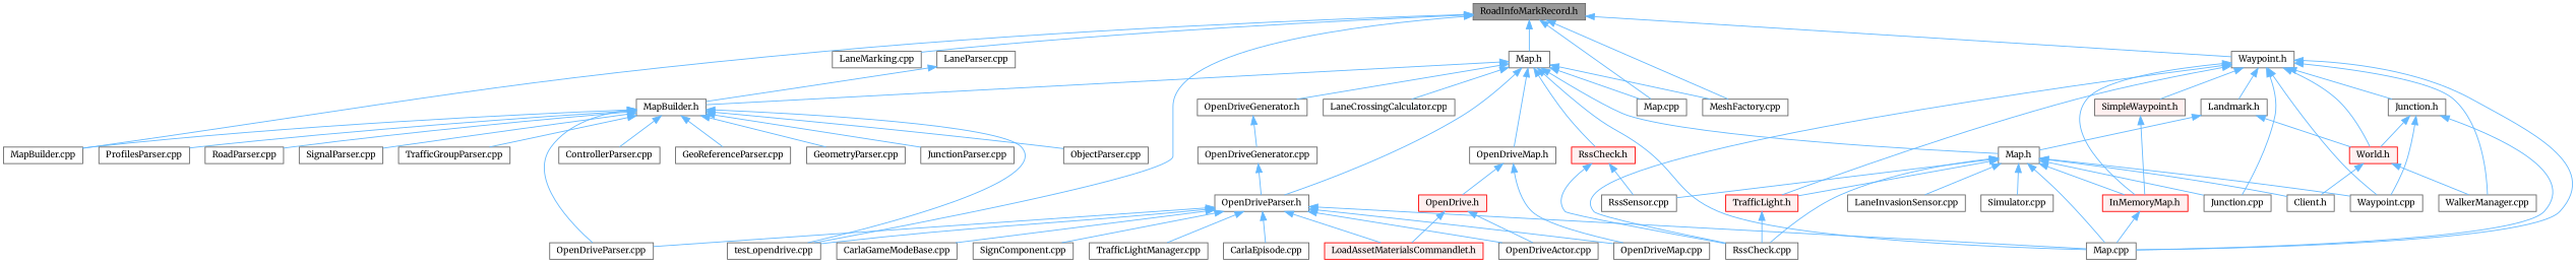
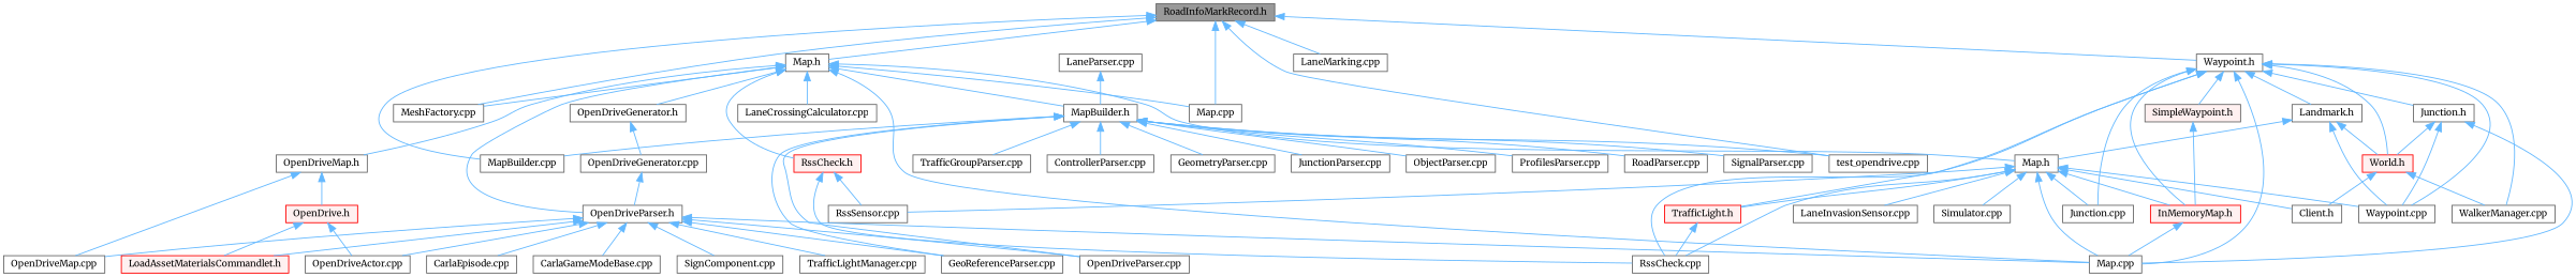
  digraph {
    fontname=Merriweather
    node [color=grey40 fillcolor=white fontname=Merriweather fontsize=10 shape=box style=filled]
    edge [color=steelblue1 dir=back fontname=Merriweather fontsize=10 labelfontname=Helvetica labelfontsize=10 style=solid]
    n1 [color=gray40 fillcolor=grey60 fontcolor=black height=0.2 label="RoadInfoMarkRecord.h" width=0.4]
    n2 [height=0.2 label="LaneMarking.cpp" width=0.4]
    n3 [height=0.2 label="Map.cpp" width=0.4]
    n4 [height=0.2 label="Map.h" width=0.4]
    n5 [height=0.2 label="MapBuilder.cpp" width=0.4]
    n6 [height=0.2 label="test_opendrive.cpp" width=0.4]
    n7 [height=0.2 label="MeshFactory.cpp" width=0.4]
    n8 [height=0.2 label="Waypoint.h" width=0.4]
    n9 [height=0.2 label="LaneCrossingCalculator.cpp" width=0.4]
    n10 [height=0.2 label="Map.cpp" width=0.4]
    n11 [height=0.2 label="Map.h" width=0.4]
    n12 [height=0.2 label="MapBuilder.h" width=0.4]
    n13 [height=0.2 label="OpenDriveGenerator.h" width=0.4]
    n14 [height=0.2 label="OpenDriveMap.h" width=0.4]
    n15 [height=0.2 label="OpenDriveParser.h" width=0.4]
    n16 [color=red fillcolor="#FFF0F0" height=0.2 label="RssCheck.h" width=0.4]
    n17 [color=red fillcolor="#FFF0F0" height=0.2 label="InMemoryMap.h" width=0.4]
    n18 [height=0.2 label="Junction.cpp" width=0.4]
    n19 [height=0.2 label="RssCheck.cpp" width=0.4]
    n20 [color=red fillcolor="#FFF0F0" height=0.2 label="TrafficLight.h" width=0.4]
    n21 [height=0.2 label="Waypoint.cpp" width=0.4]
    n22 [height=0.2 label="Junction.h" width=0.4]
    n23 [color=red fillcolor="#FFF0F0" height=0.2 label="World.h" width=0.4]
    n24 [height=0.2 label="WalkerManager.cpp" width=0.4]
    n25 [height=0.2 label="Landmark.h" width=0.4]
    n26 [fillcolor="#FFF0F0" height=0.2 label="SimpleWaypoint.h" width=0.4]
    n27 [height=0.2 label="Client.h" width=0.4]
    n28 [height=0.2 label="LaneInvasionSensor.cpp" width=0.4]
    n29 [height=0.2 label="RssSensor.cpp" width=0.4]
    n30 [height=0.2 label="Simulator.cpp" width=0.4]
    n31 [height=0.2 label="ControllerParser.cpp" width=0.4]
    n32 [height=0.2 label="GeoReferenceParser.cpp" width=0.4]
    n33 [height=0.2 label="GeometryParser.cpp" width=0.4]
    n34 [height=0.2 label="JunctionParser.cpp" width=0.4]
    n35 [height=0.2 label="ObjectParser.cpp" width=0.4]
    n36 [height=0.2 label="OpenDriveParser.cpp" width=0.4]
    n37 [height=0.2 label="ProfilesParser.cpp" width=0.4]
    n38 [height=0.2 label="RoadParser.cpp" width=0.4]
    n39 [height=0.2 label="SignalParser.cpp" width=0.4]
    n40 [height=0.2 label="TrafficGroupParser.cpp" width=0.4]
    n41 [height=0.2 label="OpenDriveGenerator.cpp" width=0.4]
    n42 [color=red fillcolor="#FFF0F0" height=0.2 label="OpenDrive.h" width=0.4]
    n43 [height=0.2 label="OpenDriveMap.cpp" width=0.4]
    n44 [color=red fillcolor="#FFF0F0" height=0.2 label="LoadAssetMaterialsCommandlet.h" width=0.4]
    n45 [height=0.2 label="OpenDriveActor.cpp" width=0.4]
    n46 [height=0.2 label="CarlaEpisode.cpp" width=0.4]
    n47 [height=0.2 label="CarlaGameModeBase.cpp" width=0.4]
    n48 [height=0.2 label="SignComponent.cpp" width=0.4]
    n49 [height=0.2 label="TrafficLightManager.cpp" width=0.4]
    n50 [height=0.2 label="LaneParser.cpp" width=0.4]
    n1 -> n2
    n1 -> n3
    n1 -> n4
    n1 -> n5
    n1 -> n6
    n1 -> n7
    n1 -> n8
    n4 -> n3
    n4 -> n7
    n4 -> n9
    n4 -> n10
    n4 -> n11
    n4 -> n12
    n4 -> n13
    n4 -> n14
    n4 -> n15
    n4 -> n16
    n8 -> n10
    n8 -> n17
    n8 -> n18
    n8 -> n19
    n8 -> n20
    n8 -> n21
    n8 -> n22
    n8 -> n23
    n8 -> n24
    n8 -> n25
    n8 -> n26
    n11 -> n10
    n11 -> n17
    n11 -> n18
    n11 -> n19
    n11 -> n20
    n11 -> n21
    n11 -> n27
    n11 -> n28
    n11 -> n29
    n11 -> n30
    n12 -> n5
    n12 -> n6
    n12 -> n31
    n12 -> n32
    n12 -> n33
    n12 -> n34
    n12 -> n35
    n12 -> n36
    n12 -> n37
    n12 -> n38
    n12 -> n39
    n12 -> n40
    n13 -> n41
    n14 -> n42
    n14 -> n43
-   n15 -> n6
+   n15 -> n32
    n15 -> n10
    n15 -> n36
    n15 -> n43
    n15 -> n44
    n15 -> n45
    n15 -> n46
    n15 -> n47
    n15 -> n48
    n15 -> n49
    n16 -> n19
    n16 -> n29
    n17 -> n10
    n20 -> n19
    n22 -> n10
    n22 -> n21
    n22 -> n23
    n23 -> n24
    n23 -> n27
    n25 -> n11
+   n25 -> n21
    n25 -> n23
    n26 -> n17
    n41 -> n15
    n42 -> n44
    n42 -> n45
    n50 -> n12
  }
